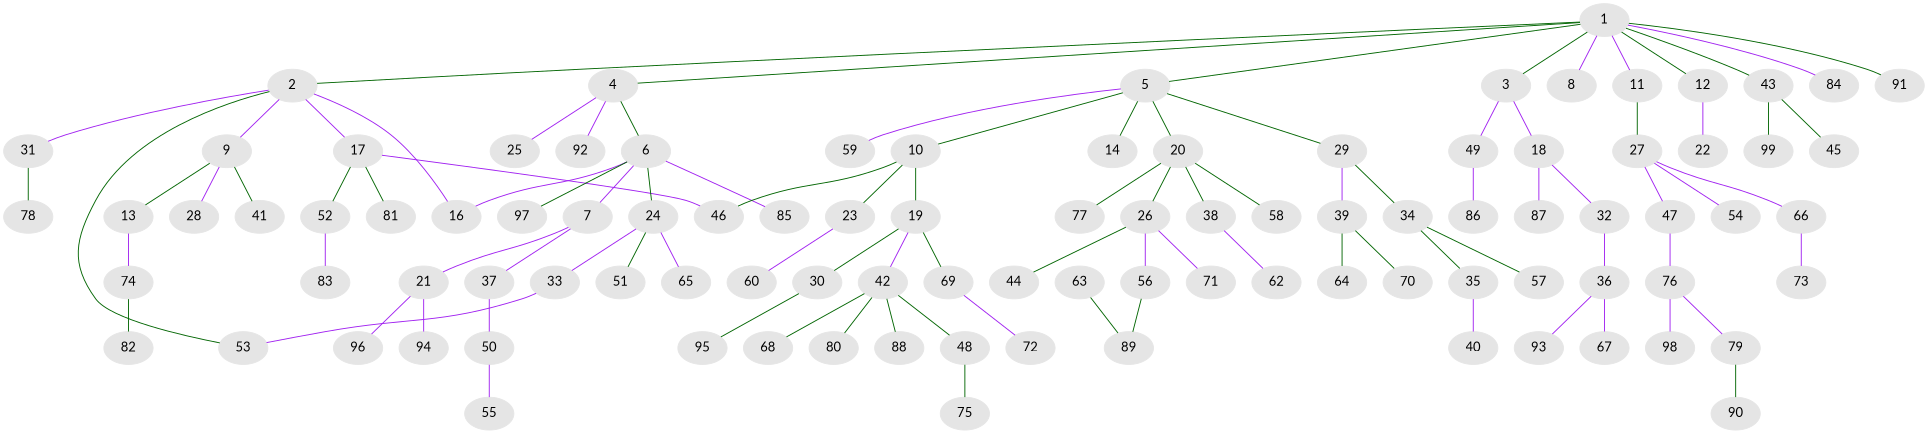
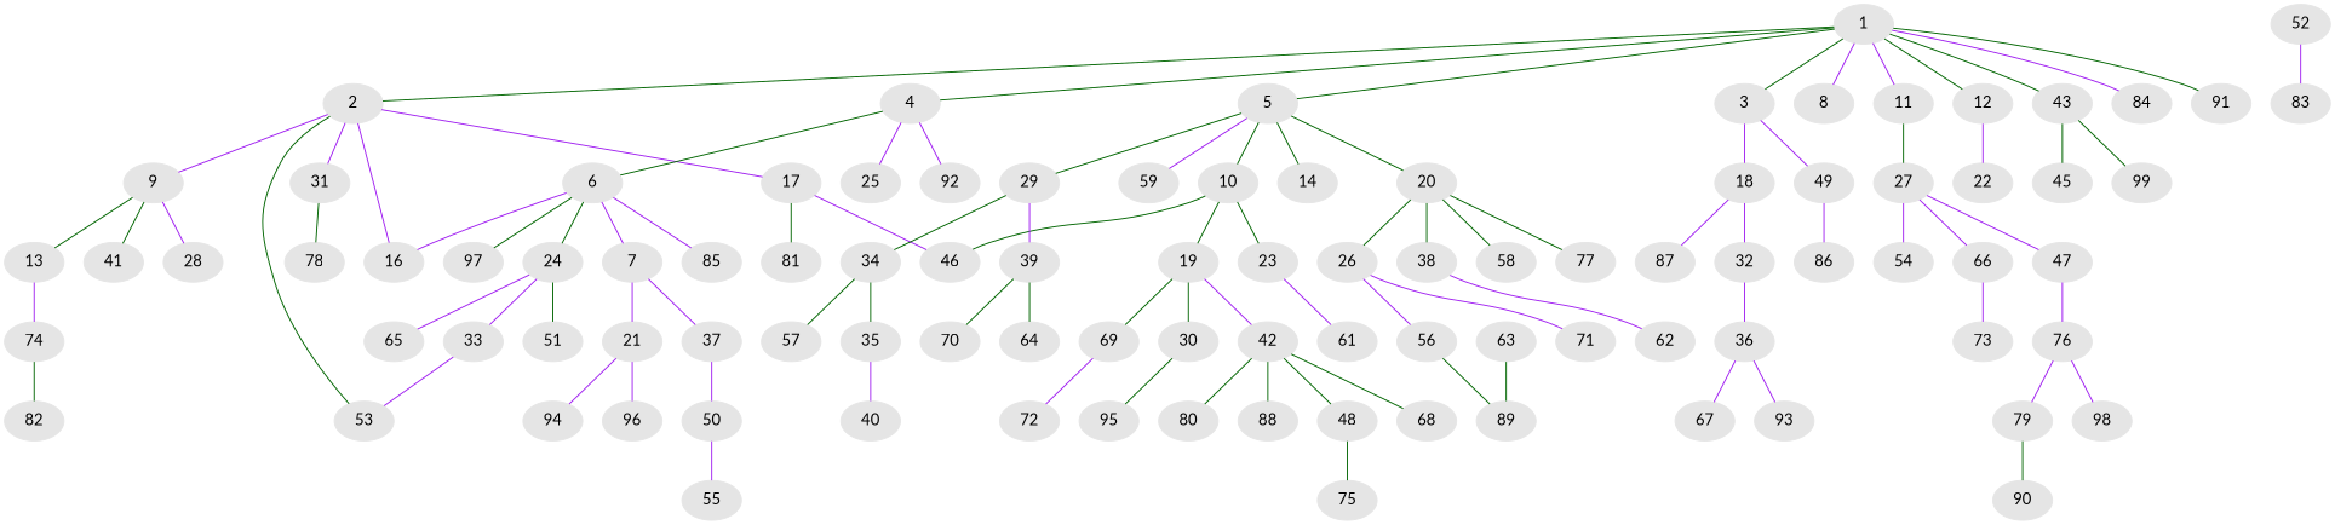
  graph {
    fontname=Lato
    node [color=gray90 fontname=Lato style=filled]
    edge [color=purple fontname=Lato]
    1
    2
    3
    4
    5
    8
    11
    12
    43
    84
    91
    9
    16
    17
    31
    53
    18
    49
    6
    25
    92
    10
    14
    20
    29
    59
    27
    22
    45
    99
    13
    28
    41
    46
    52
    81
    78
    32
    87
    86
    7
    24
    85
    97
    19
    23
    26
    38
    58
    77
    34
    39
    21
    37
    33
    51
    65
    94
    96
    50
    74
    30
    42
    69
-   60
+   60 [label=61]
    47
    54
    66
    82
    83
    36
    95
    48
    68
    80
    88
    72
-   44
    56
    71
    62
    89
    76
    73
    35
    57
    64
    70
    67
    93
    40
    55
    75
    79
    98
    63
    90
    1 -- 2 [color=darkgreen]
    1 -- 3 [color=darkgreen]
    1 -- 4 [color=darkgreen]
    1 -- 5 [color=darkgreen]
    1 -- 8
    1 -- 11
    1 -- 12 [color=darkgreen]
    1 -- 43 [color=darkgreen]
    1 -- 84
    1 -- 91 [color=darkgreen]
    2 -- 9
    2 -- 16
    2 -- 17
    2 -- 31
    2 -- 53 [color=darkgreen]
    3 -- 18
    3 -- 49
    4 -- 6 [color=darkgreen]
    4 -- 25
    4 -- 92
    5 -- 10 [color=darkgreen]
    5 -- 14 [color=darkgreen]
    5 -- 20 [color=darkgreen]
    5 -- 29 [color=darkgreen]
    5 -- 59
    11 -- 27 [color=darkgreen]
    12 -- 22
    43 -- 45 [color=darkgreen]
    43 -- 99 [color=darkgreen]
    9 -- 13 [color=darkgreen]
    9 -- 28
    9 -- 41 [color=darkgreen]
    17 -- 46
-   17 -- 52 [color=darkgreen]
    17 -- 81 [color=darkgreen]
    31 -- 78 [color=darkgreen]
    18 -- 32
    18 -- 87
    49 -- 86
    6 -- 16
    6 -- 7
    6 -- 24 [color=darkgreen]
    6 -- 85
    6 -- 97 [color=darkgreen]
    10 -- 46 [color=darkgreen]
    10 -- 19 [color=darkgreen]
    10 -- 23 [color=darkgreen]
    20 -- 26 [color=darkgreen]
    20 -- 38 [color=darkgreen]
    20 -- 58 [color=darkgreen]
    20 -- 77 [color=darkgreen]
    29 -- 34 [color=darkgreen]
    29 -- 39
    27 -- 47
    27 -- 54
    27 -- 66
    13 -- 74
    52 -- 83
    32 -- 36
    7 -- 21
    7 -- 37
    24 -- 33
    24 -- 51 [color=darkgreen]
    24 -- 65
    19 -- 30 [color=darkgreen]
    19 -- 42
    19 -- 69 [color=darkgreen]
    23 -- 60
-   26 -- 44 [color=darkgreen]
    26 -- 56
    26 -- 71
    38 -- 62
    34 -- 35 [color=darkgreen]
    34 -- 57 [color=darkgreen]
    39 -- 64 [color=darkgreen]
    39 -- 70 [color=darkgreen]
    21 -- 94
    21 -- 96
    37 -- 50
    33 -- 53
    50 -- 55
    74 -- 82 [color=darkgreen]
    30 -- 95 [color=darkgreen]
    42 -- 48 [color=darkgreen]
    42 -- 68 [color=darkgreen]
    42 -- 80 [color=darkgreen]
    42 -- 88 [color=darkgreen]
    69 -- 72
    47 -- 76
    66 -- 73
    36 -- 67
    36 -- 93
    48 -- 75 [color=darkgreen]
    56 -- 89 [color=darkgreen]
    76 -- 79
    76 -- 98
    35 -- 40
    79 -- 90 [color=darkgreen]
    63 -- 89 [color=darkgreen]
  }
